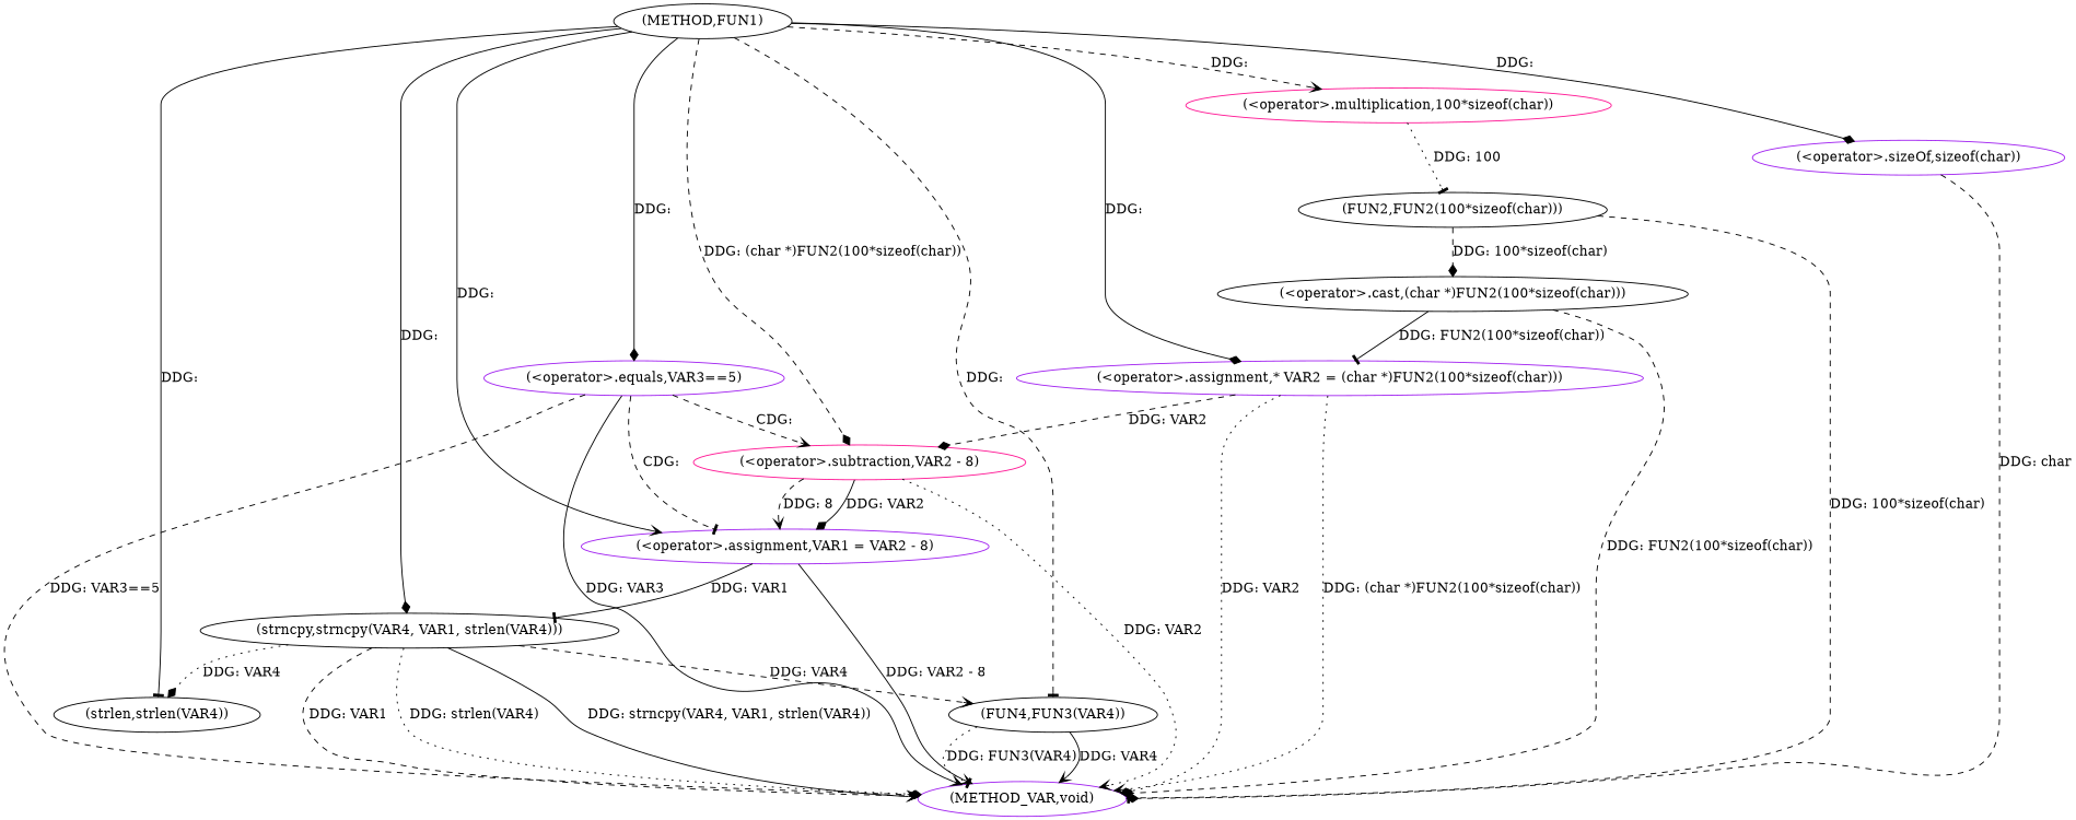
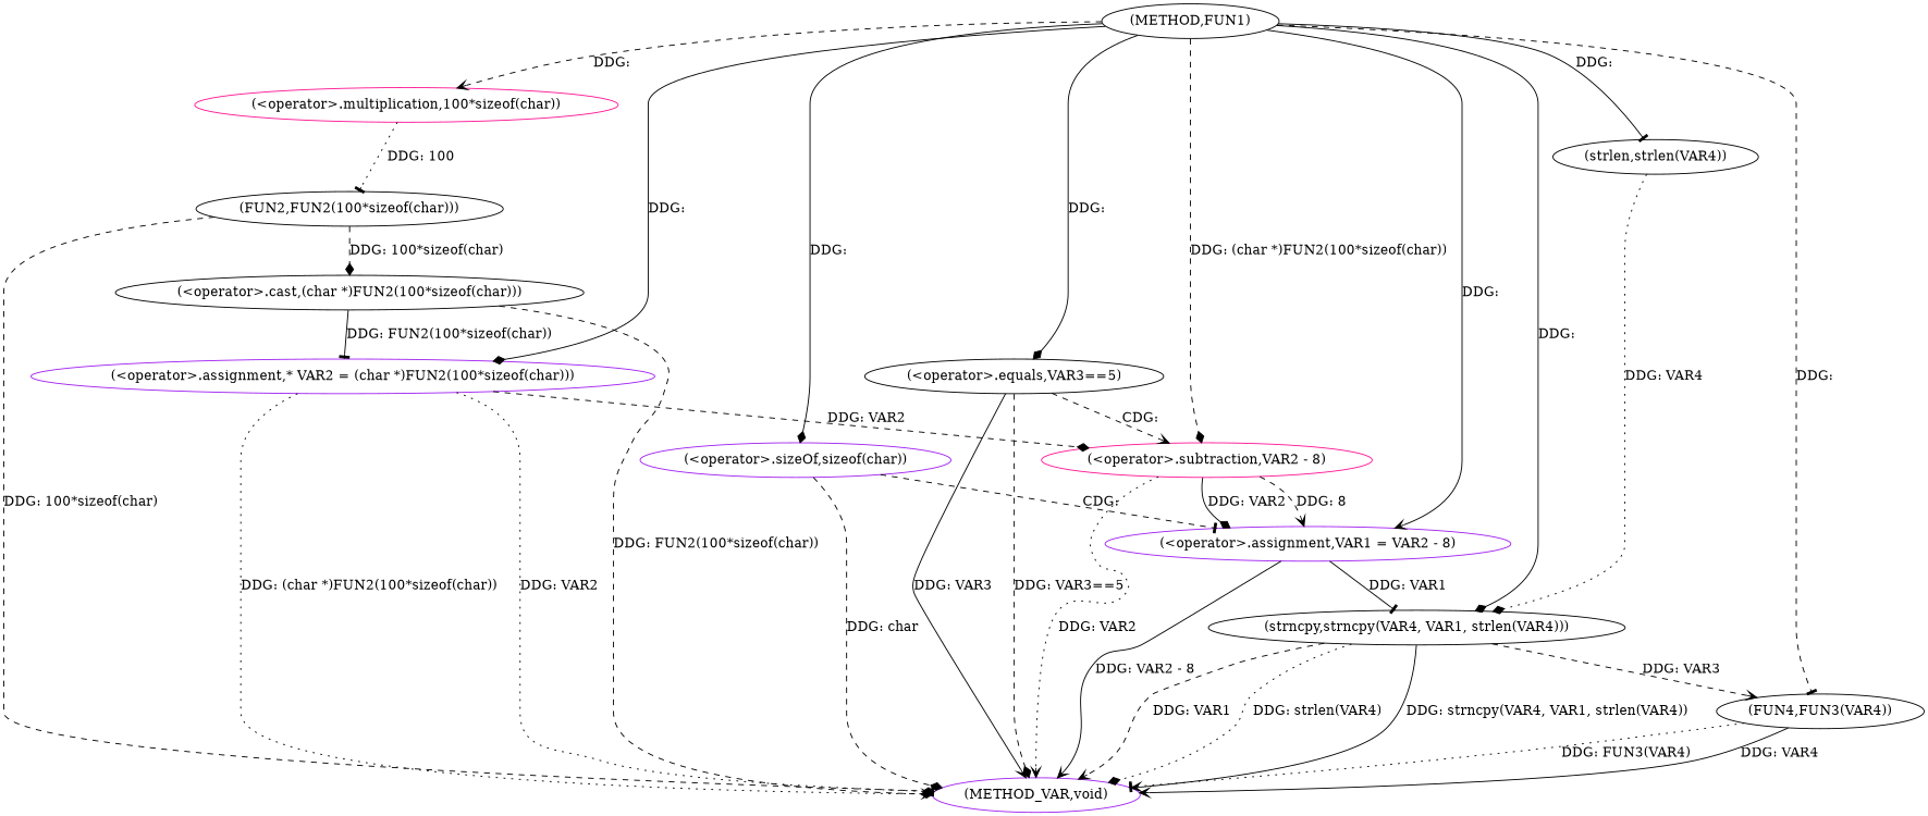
  digraph {
    node [color=black]
    edge [arrowhead=diamond style=dashed]
    n1 [label="(METHOD,FUN1)"]
    n2 [color=purple label="(<operator>.assignment,* VAR2 = (char *)FUN2(100*sizeof(char)))"]
    n3 [color=deeppink label="(<operator>.multiplication,100*sizeof(char))"]
    n4 [color=purple label="(<operator>.sizeOf,sizeof(char))"]
-   n5 [color=purple label="(<operator>.equals,VAR3==5)"]
+   n5 [label="(<operator>.equals,VAR3==5)"]
    n6 [color=purple label="(<operator>.assignment,VAR1 = VAR2 - 8)"]
    n7 [color=deeppink label="(<operator>.subtraction,VAR2 - 8)"]
    n8 [label="(strncpy,strncpy(VAR4, VAR1, strlen(VAR4)))"]
    n9 [label="(strlen,strlen(VAR4))"]
    n10 [label="(FUN4,FUN3(VAR4))"]
    n11 [color=purple label="(METHOD_VAR,void)"]
    n12 [label="(FUN2,FUN2(100*sizeof(char)))"]
    n13 [label="(<operator>.cast,(char *)FUN2(100*sizeof(char)))"]
    n1 -> n2 [label="DDG: " style=solid]
    n1 -> n3 [arrowhead=vee label="DDG: "]
    n1 -> n4 [label="DDG: " style=solid]
    n1 -> n5 [label="DDG: " style=solid]
    n1 -> n6 [arrowhead=vee label="DDG: " style=solid]
    n1 -> n7 [label="DDG: (char *)FUN2(100*sizeof(char))"]
    n1 -> n8 [label="DDG: " style=solid]
    n1 -> n9 [arrowhead=tee label="DDG: " style=solid]
    n1 -> n10 [arrowhead=tee label="DDG: "]
    n2 -> n7 [label="DDG: VAR2"]
    n2 -> n11 [label="DDG: VAR2" style=dotted]
    n2 -> n11 [arrowhead=vee label="DDG: (char *)FUN2(100*sizeof(char))" style=dotted]
    n3 -> n12 [arrowhead=tee label="DDG: 100" style=dotted]
    n4 -> n11 [label="DDG: char"]
-   n5 -> n6 [arrowhead=tee label="CDG: "]
+   n4 -> n6 [arrowhead=tee label="CDG: "]
    n5 -> n7 [arrowhead=vee label="CDG: "]
    n5 -> n11 [label="DDG: VAR3==5"]
    n5 -> n11 [arrowhead=vee label="DDG: VAR3" style=solid]
    n6 -> n8 [arrowhead=tee label="DDG: VAR1" style=solid]
    n6 -> n11 [arrowhead=vee label="DDG: VAR2 - 8" style=solid]
    n7 -> n6 [label="DDG: VAR2" style=solid]
    n7 -> n6 [arrowhead=vee label="DDG: 8"]
    n7 -> n11 [arrowhead=vee label="DDG: VAR2" style=dotted]
-   n8 -> n10 [arrowhead=vee label="DDG: VAR4"]
+   n8 -> n10 [arrowhead=vee label="DDG: VAR3"]
    n8 -> n11 [arrowhead=vee label="DDG: strncpy(VAR4, VAR1, strlen(VAR4))" style=solid]
    n8 -> n11 [arrowhead=vee label="DDG: VAR1"]
    n8 -> n11 [label="DDG: strlen(VAR4)" style=dotted]
-   n8 -> n9 [label="DDG: VAR4" style=dotted]
+   n9 -> n8 [label="DDG: VAR4" style=dotted]
    n10 -> n11 [arrowhead=tee label="DDG: FUN3(VAR4)" style=dotted]
    n10 -> n11 [arrowhead=vee label="DDG: VAR4" style=solid]
    n12 -> n11 [arrowhead=tee label="DDG: 100*sizeof(char)"]
    n12 -> n13 [label="DDG: 100*sizeof(char)"]
    n13 -> n2 [arrowhead=tee label="DDG: FUN2(100*sizeof(char))" style=solid]
    n13 -> n11 [label="DDG: FUN2(100*sizeof(char))"]
  }
